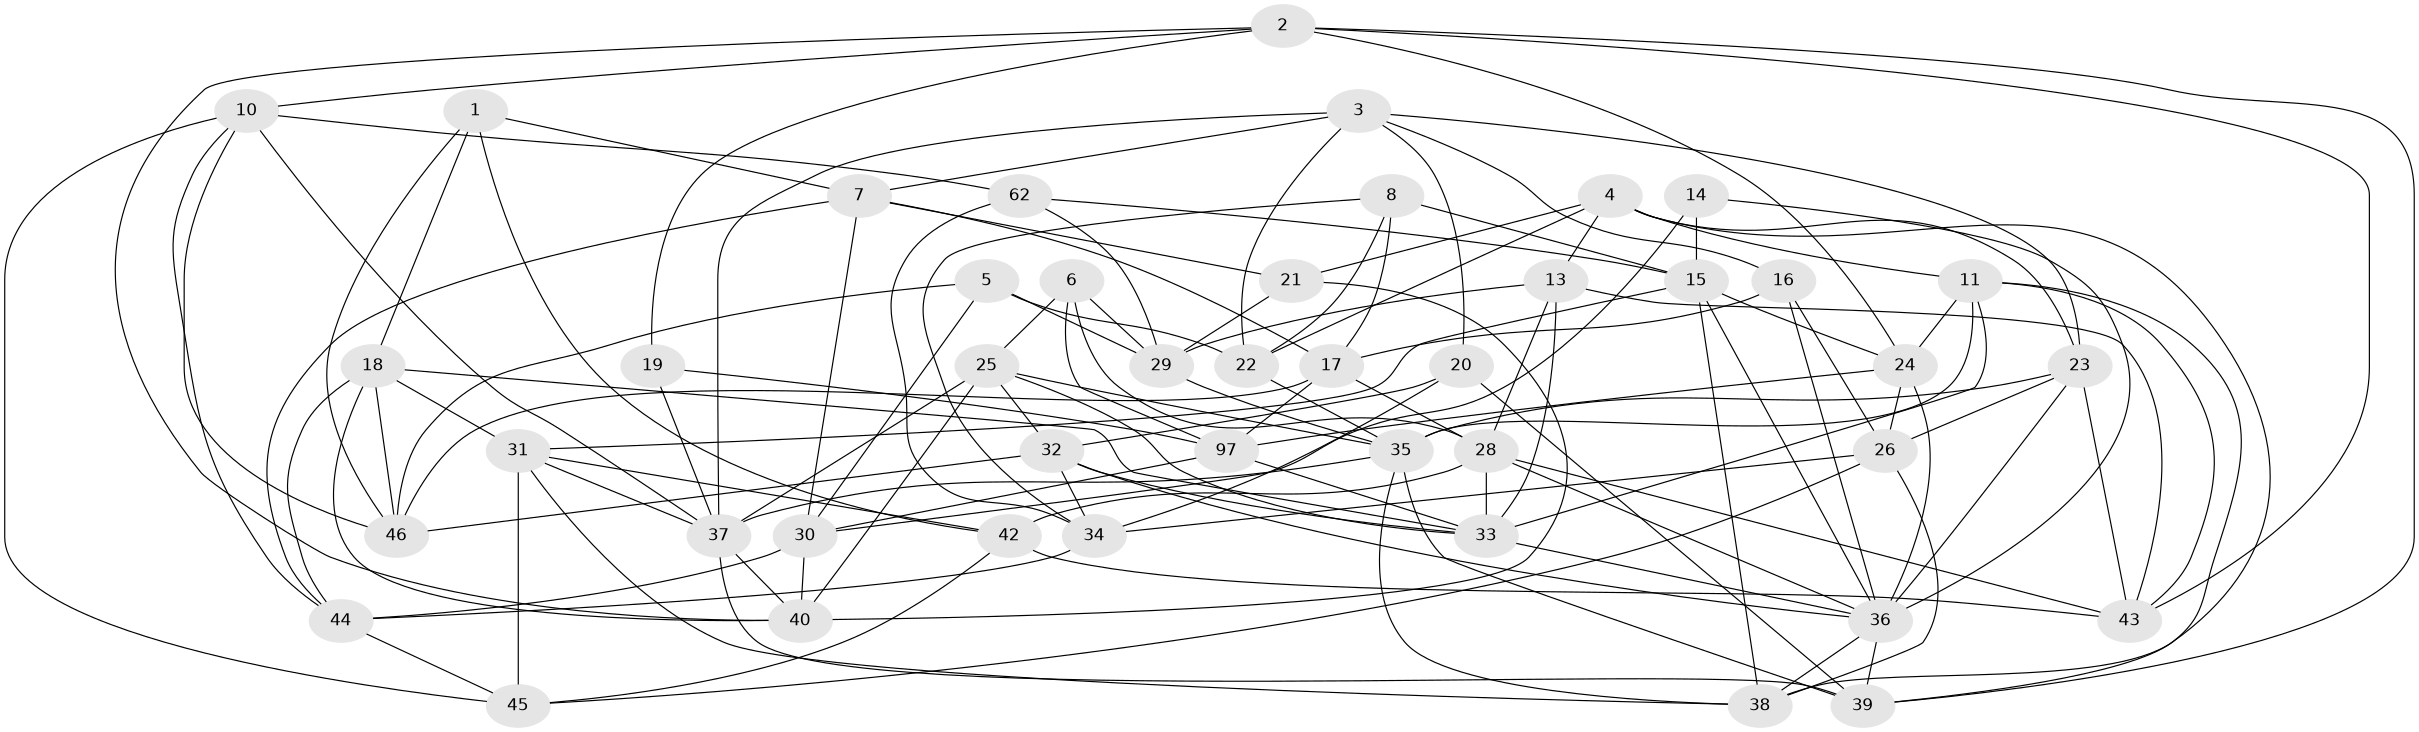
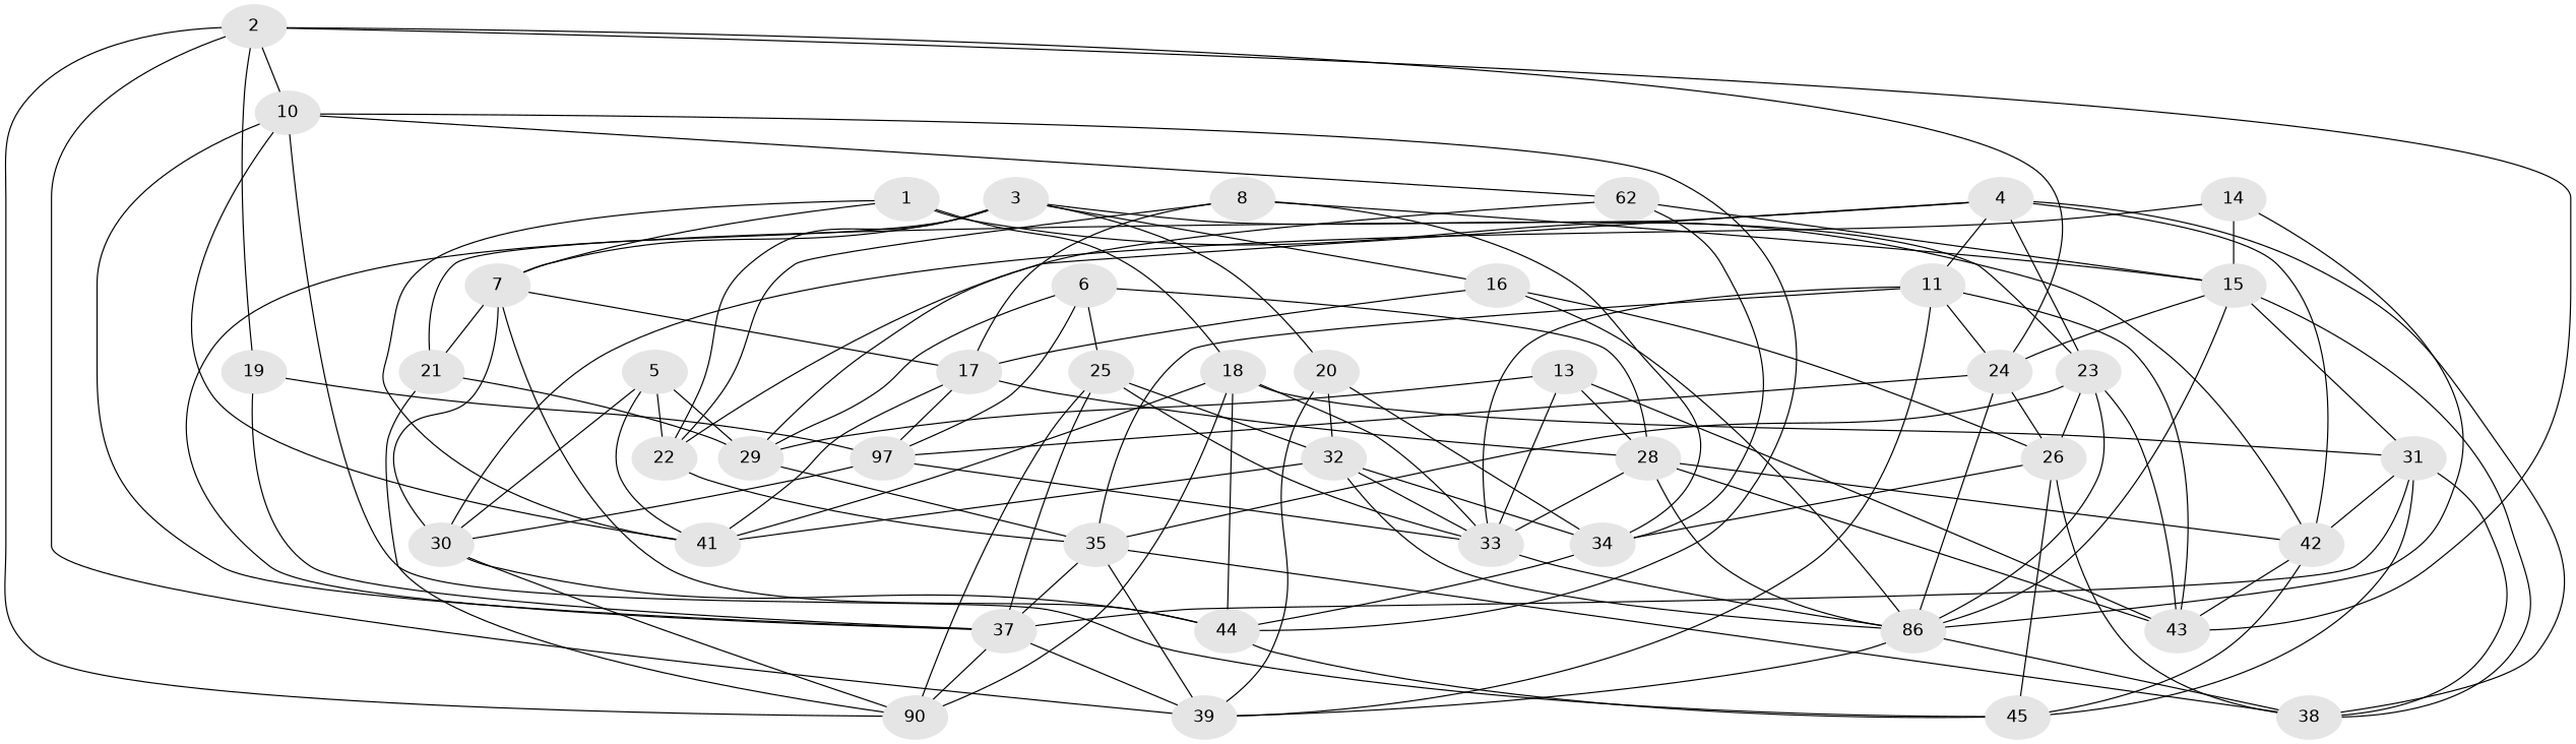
  graph {
    fontname="DejaVu Sans"
    node [color=gray90 fontname="DejaVu Sans" style=filled]
    edge [fontname="DejaVu Sans" weight=1.0]
    1
    7
    18
-   41 [label=46]
+   41
    42
    21
    30
    17
    44
-   40
+   40 [label=90]
    33
    31
    43
    45
    2
    10
    19
    24
    39
    37
    n21 [label=62]
    n22 [label=97]
-   36
+   36 [label=86]
    26
    3
    16
    20
    22
    23
    34
    32
    35
    4
    11
    38
    29
    5
    6
    25
    28
    8
    15
    13
    14
    1 -- 7
    1 -- 18
    1 -- 41
    1 -- 42
    7 -- 21
    7 -- 30
    7 -- 17
    7 -- 44
    18 -- 41
    18 -- 44
    18 -- 40
    18 -- 33
    18 -- 31
    42 -- 43
    42 -- 45
    21 -- 40
    21 -- 29
    30 -- 44
    30 -- 40
    17 -- 41
    17 -- n22
    17 -- 28
    44 -- 45
    33 -- 36
    31 -- 42
    31 -- 45
    31 -- 37
    31 -- 38
    2 -- 40
    2 -- 43
    2 -- 10
    2 -- 19
    2 -- 24
    2 -- 39
    10 -- 41
    10 -- 44
    10 -- 45
    10 -- 37
    10 -- n21
    19 -- 37
    19 -- n22
    24 -- n22
    24 -- 36
    24 -- 26
    37 -- 40
    37 -- 39
    n21 -- 34
    n21 -- 29
    n21 -- 15
    n22 -- 30
    n22 -- 33
    36 -- 39
    36 -- 38
    26 -- 45
    26 -- 34
    26 -- 38
    3 -- 7
    3 -- 37
    3 -- 16
    3 -- 20
    3 -- 22
    3 -- 23
    16 -- 17
    16 -- 36
    16 -- 26
    20 -- 39
    20 -- 34
    20 -- 32
    22 -- 35
    23 -- 43
    23 -- 36
    23 -- 26
    23 -- 35
    34 -- 44
    32 -- 41
    32 -- 33
    32 -- 36
    32 -- 34
    35 -- 39
    35 -- 37
    35 -- 38
-   4 -- 13
+   4 -- 42
    4 -- 21
    4 -- 22
    4 -- 23
    4 -- 11
    4 -- 38
    11 -- 33
    11 -- 43
    11 -- 24
    11 -- 39
    11 -- 35
    29 -- 35
    5 -- 41
    5 -- 30
    5 -- 22
    5 -- 29
    6 -- n22
    6 -- 29
    6 -- 25
    6 -- 28
    25 -- 40
    25 -- 33
    25 -- 37
    25 -- 32
-   25 -- 35
    28 -- 42
    28 -- 33 [weight=2.0]
    28 -- 43
    28 -- 36
    8 -- 17
    8 -- 22
    8 -- 34
    8 -- 15
    15 -- 31
    15 -- 24
    15 -- 36
    15 -- 38
    13 -- 33
    13 -- 43
    13 -- 29
    13 -- 28
    14 -- 30
    14 -- 36
    14 -- 15 [weight=2.0]
  }
